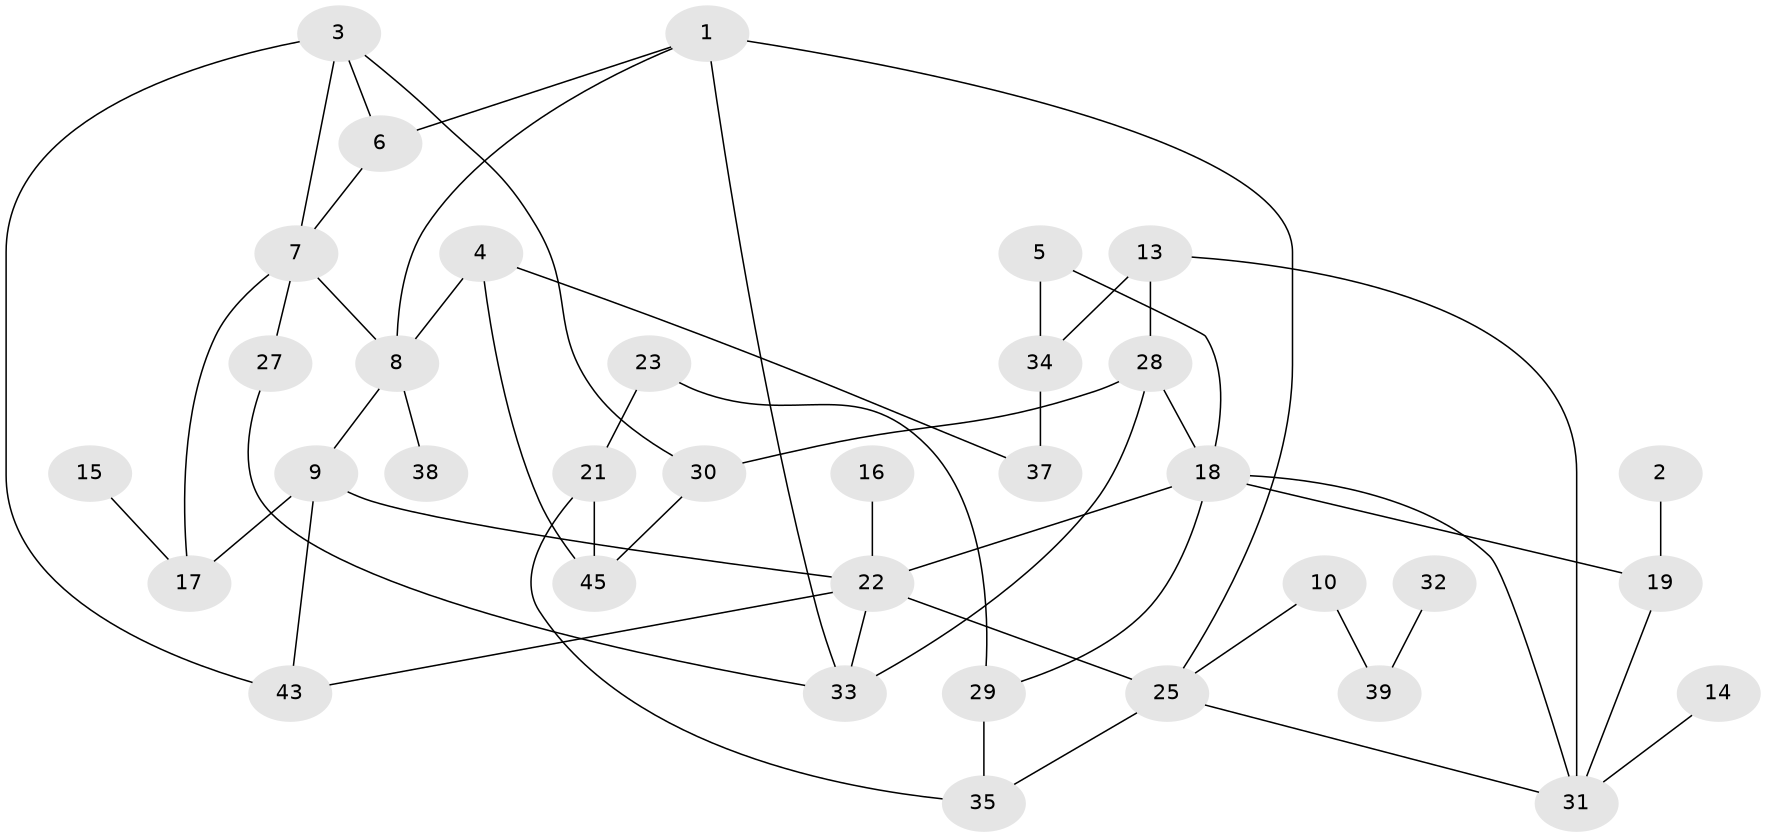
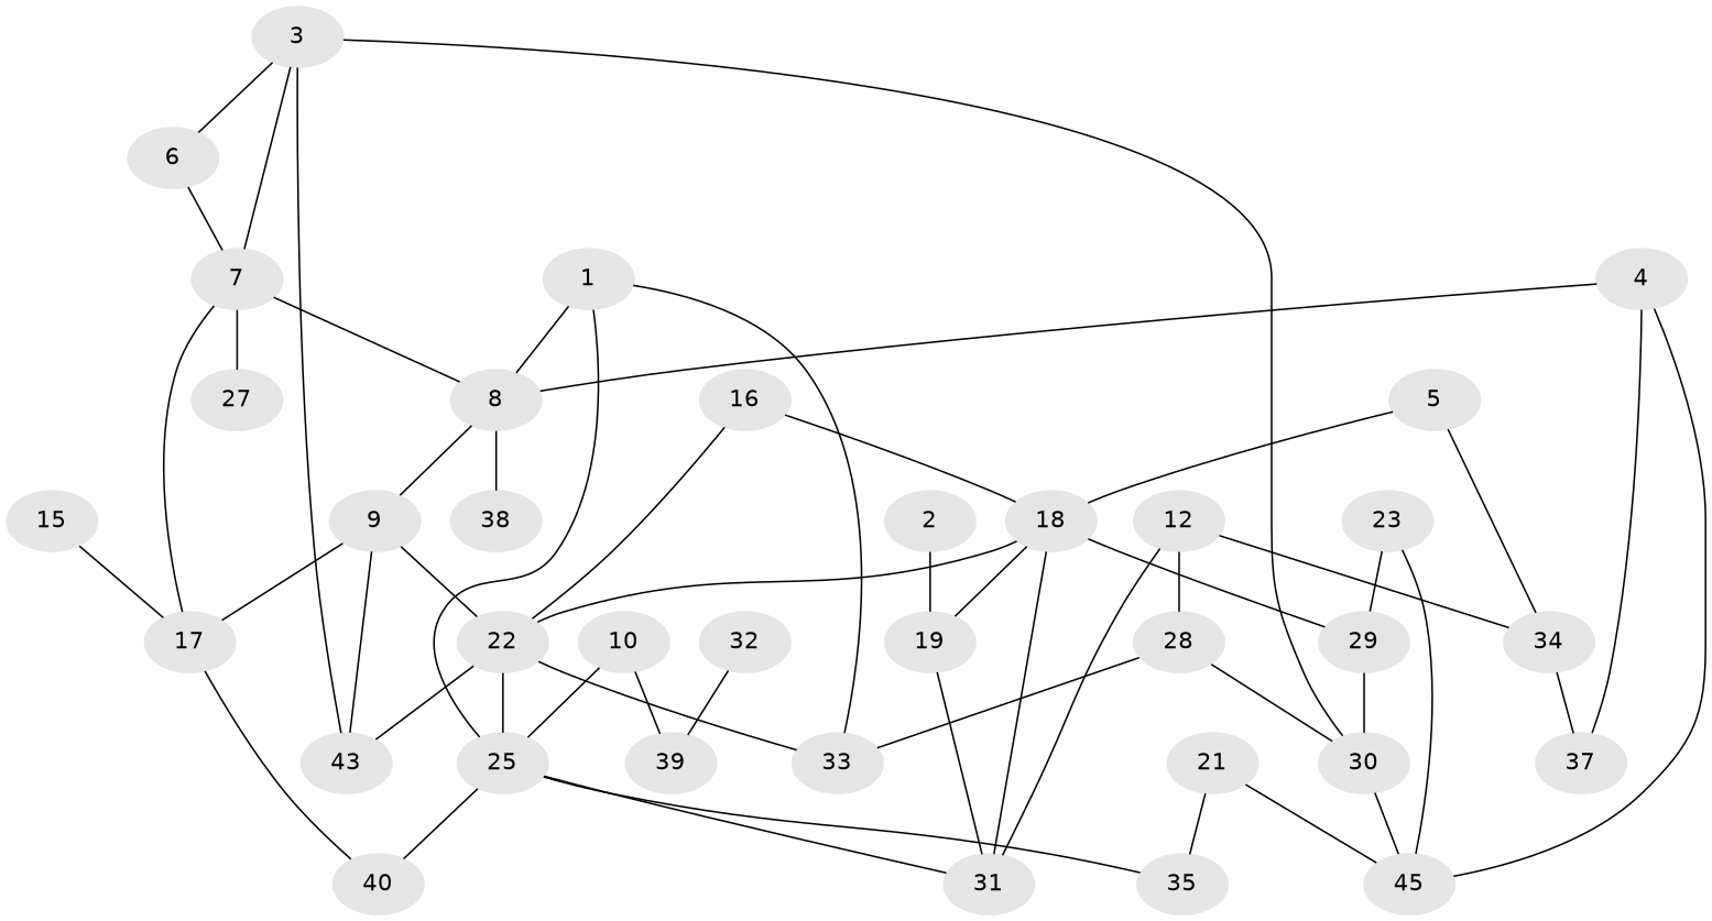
  graph {
    fontname="DejaVu Sans"
    node [color=gray90 fontname="DejaVu Sans" style=filled]
    edge [fontname="DejaVu Sans" weight=1.0]
    1
    6
    8
    25
    33
    7
    9
    38
    31
+   40
    35
    2
    19
    3
    30
    43
    17
    27
    45
    4
    37
    5
    18
    34
    22
    29
    10
    39
-   12 [label=13]
+   12
    28
-   14
    15
    16
    21
    23
    32
-   1 -- 6
    1 -- 8
    1 -- 25
    1 -- 33
    6 -- 7
    8 -- 9
    8 -- 38
    25 -- 31
+   25 -- 40
    25 -- 35
    7 -- 8
    7 -- 17
    7 -- 27
    9 -- 43
    9 -- 17 [weight=2.0]
    9 -- 22
    2 -- 19
    19 -- 31
    3 -- 6
    3 -- 7
    3 -- 30
    3 -- 43
    30 -- 45
-   27 -- 33
+   17 -- 40
    4 -- 8
    4 -- 45
    4 -- 37
    5 -- 18
    5 -- 34
    18 -- 31
    18 -- 19
    18 -- 22
    18 -- 29
    34 -- 37
    22 -- 25 [weight=2.0]
    22 -- 33
    22 -- 43
-   29 -- 35 [weight=2.0]
+   29 -- 30 [weight=2.0]
    10 -- 25
    10 -- 39
    12 -- 31
    12 -- 34 [weight=2.0]
    12 -- 28
    28 -- 33
    28 -- 30
-   14 -- 31
    15 -- 17
-   28 -- 18 [weight=3.0]
+   16 -- 18 [weight=3.0]
    16 -- 22
    21 -- 35
    21 -- 45
-   23 -- 21
+   23 -- 45
    23 -- 29
    32 -- 39
  }
